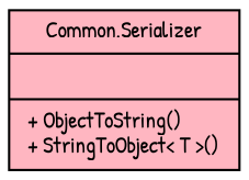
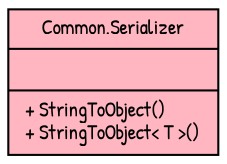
  digraph {
    fontname="Patrick Hand"
-   n1 [color=black fillcolor=lightpink fontcolor=black fontname="Patrick Hand" fontsize=10 height=0.2 label="{Common.Serializer\n||+ ObjectToString()\l+ StringToObject\< T \>()\l}" shape=record style=filled width=0.4]
+   n1 [color=black fillcolor=lightpink fontcolor=black fontname="Patrick Hand" fontsize=10 height=0.2 label="{Common.Serializer\n||+ StringToObject()\l+ StringToObject\< T \>()\l}" shape=record style=filled width=0.4]
  }
